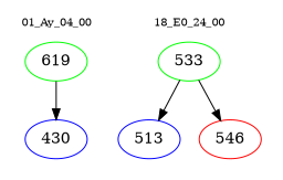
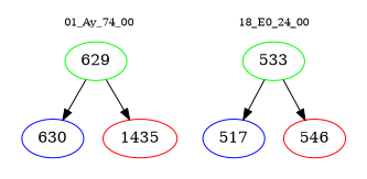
  digraph {
    node [color=green]
    edge [color=black]
-   n1 [label=619]
-   n2 [color=blue label=430]
+   n1 [label=629]
+   n2 [color=blue label=630]
+   n3 [color=red label=1435]
    n4 [label=533]
-   n5 [color=blue label=513]
+   n5 [color=blue label=517]
    n6 [color=red label=546]
    subgraph cluster_1 {
      color=white
      fontsize=10
-     label="01_Ay_04_00"
+     label="01_Ay_74_00"
      n1
      n2
+     n3
    }
    subgraph cluster_2 {
      color=white
      fontsize=10
      label="18_E0_24_00"
      n4
      n5
      n6
    }
    n1 -> n2
+   n1 -> n3
    n4 -> n5
    n4 -> n6
  }
